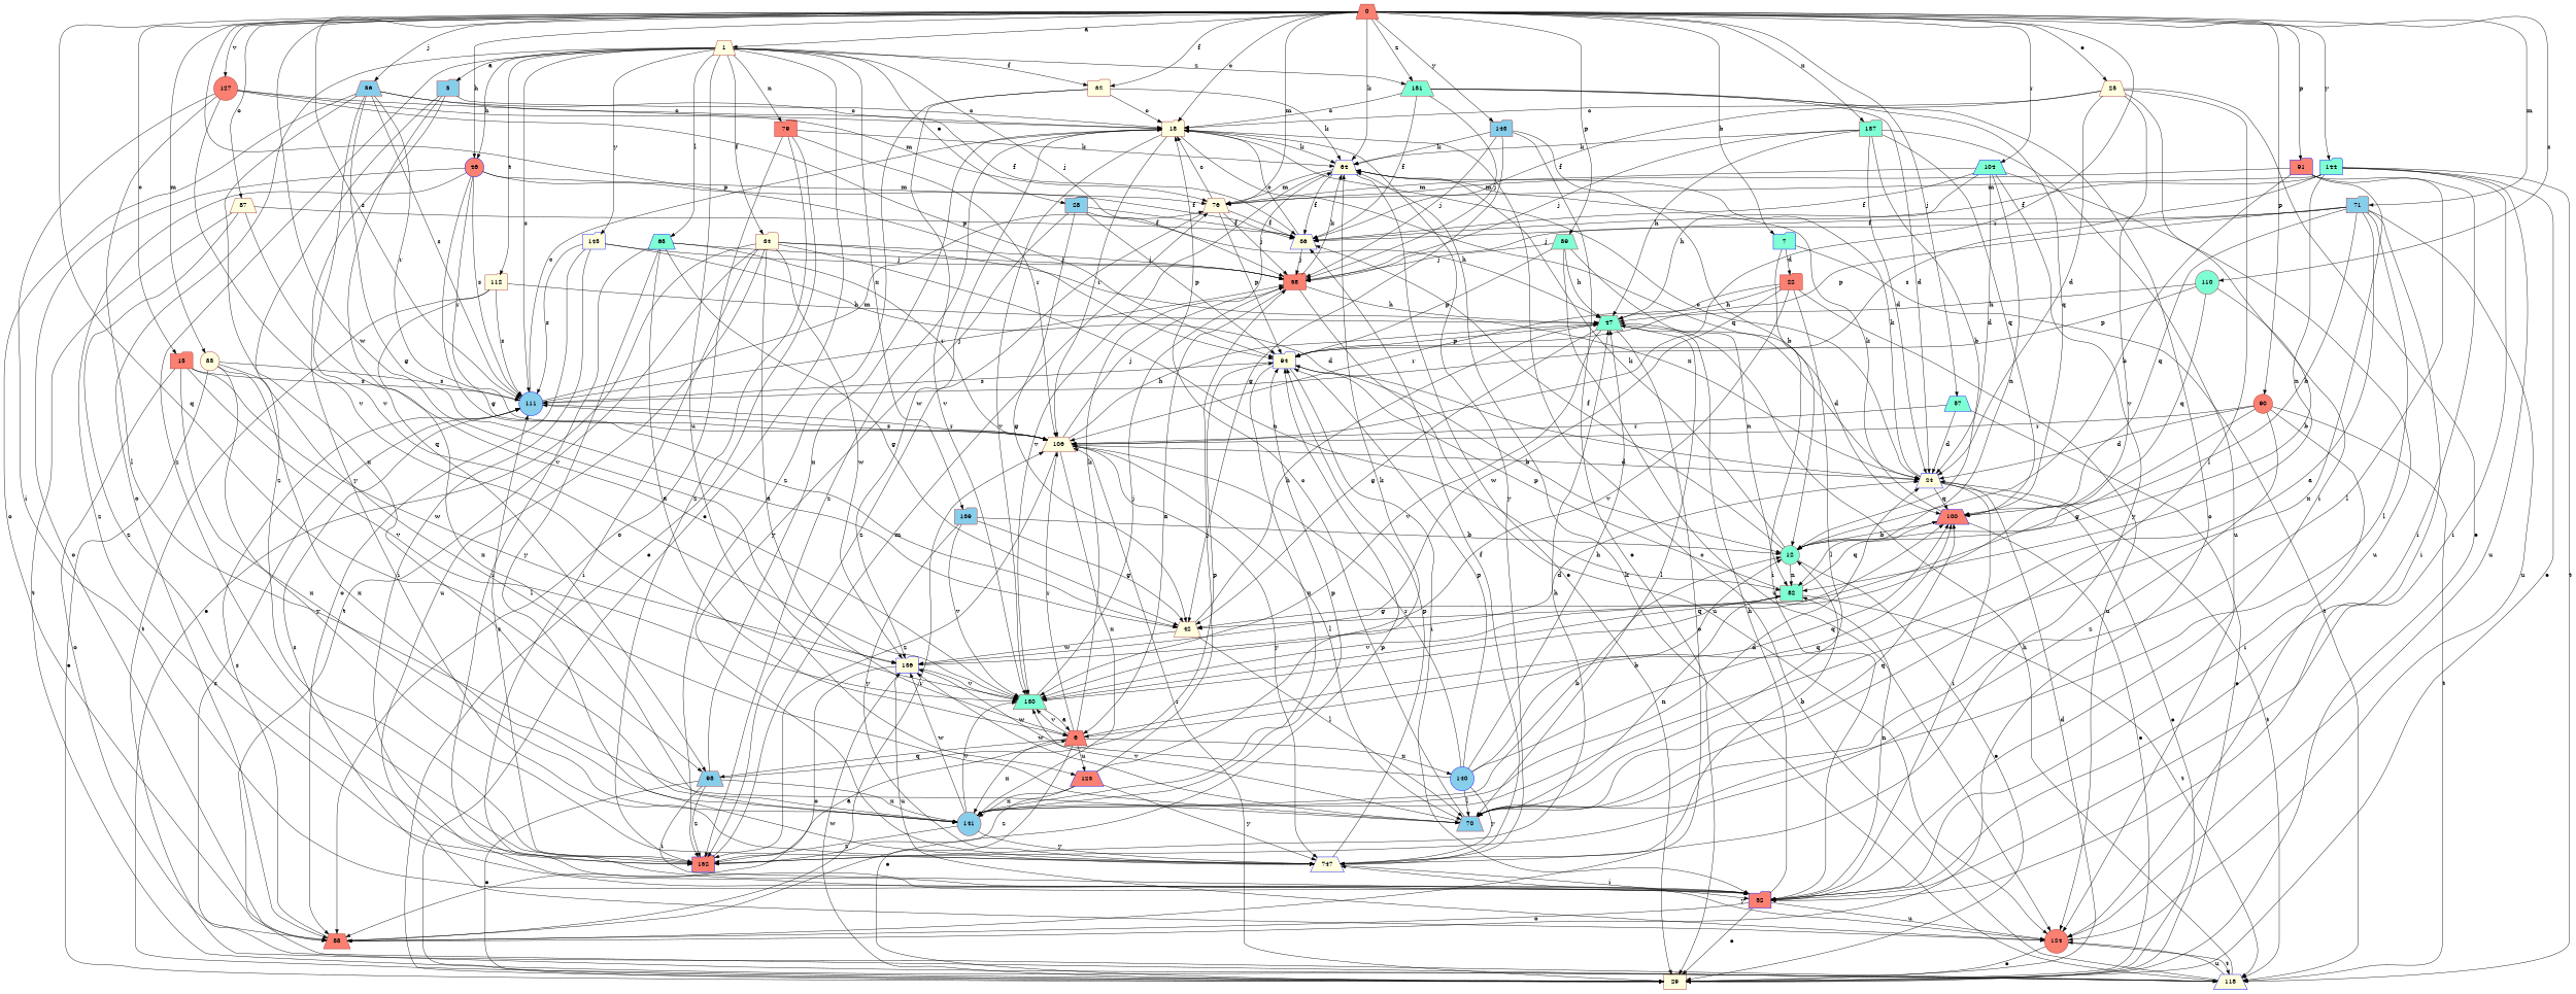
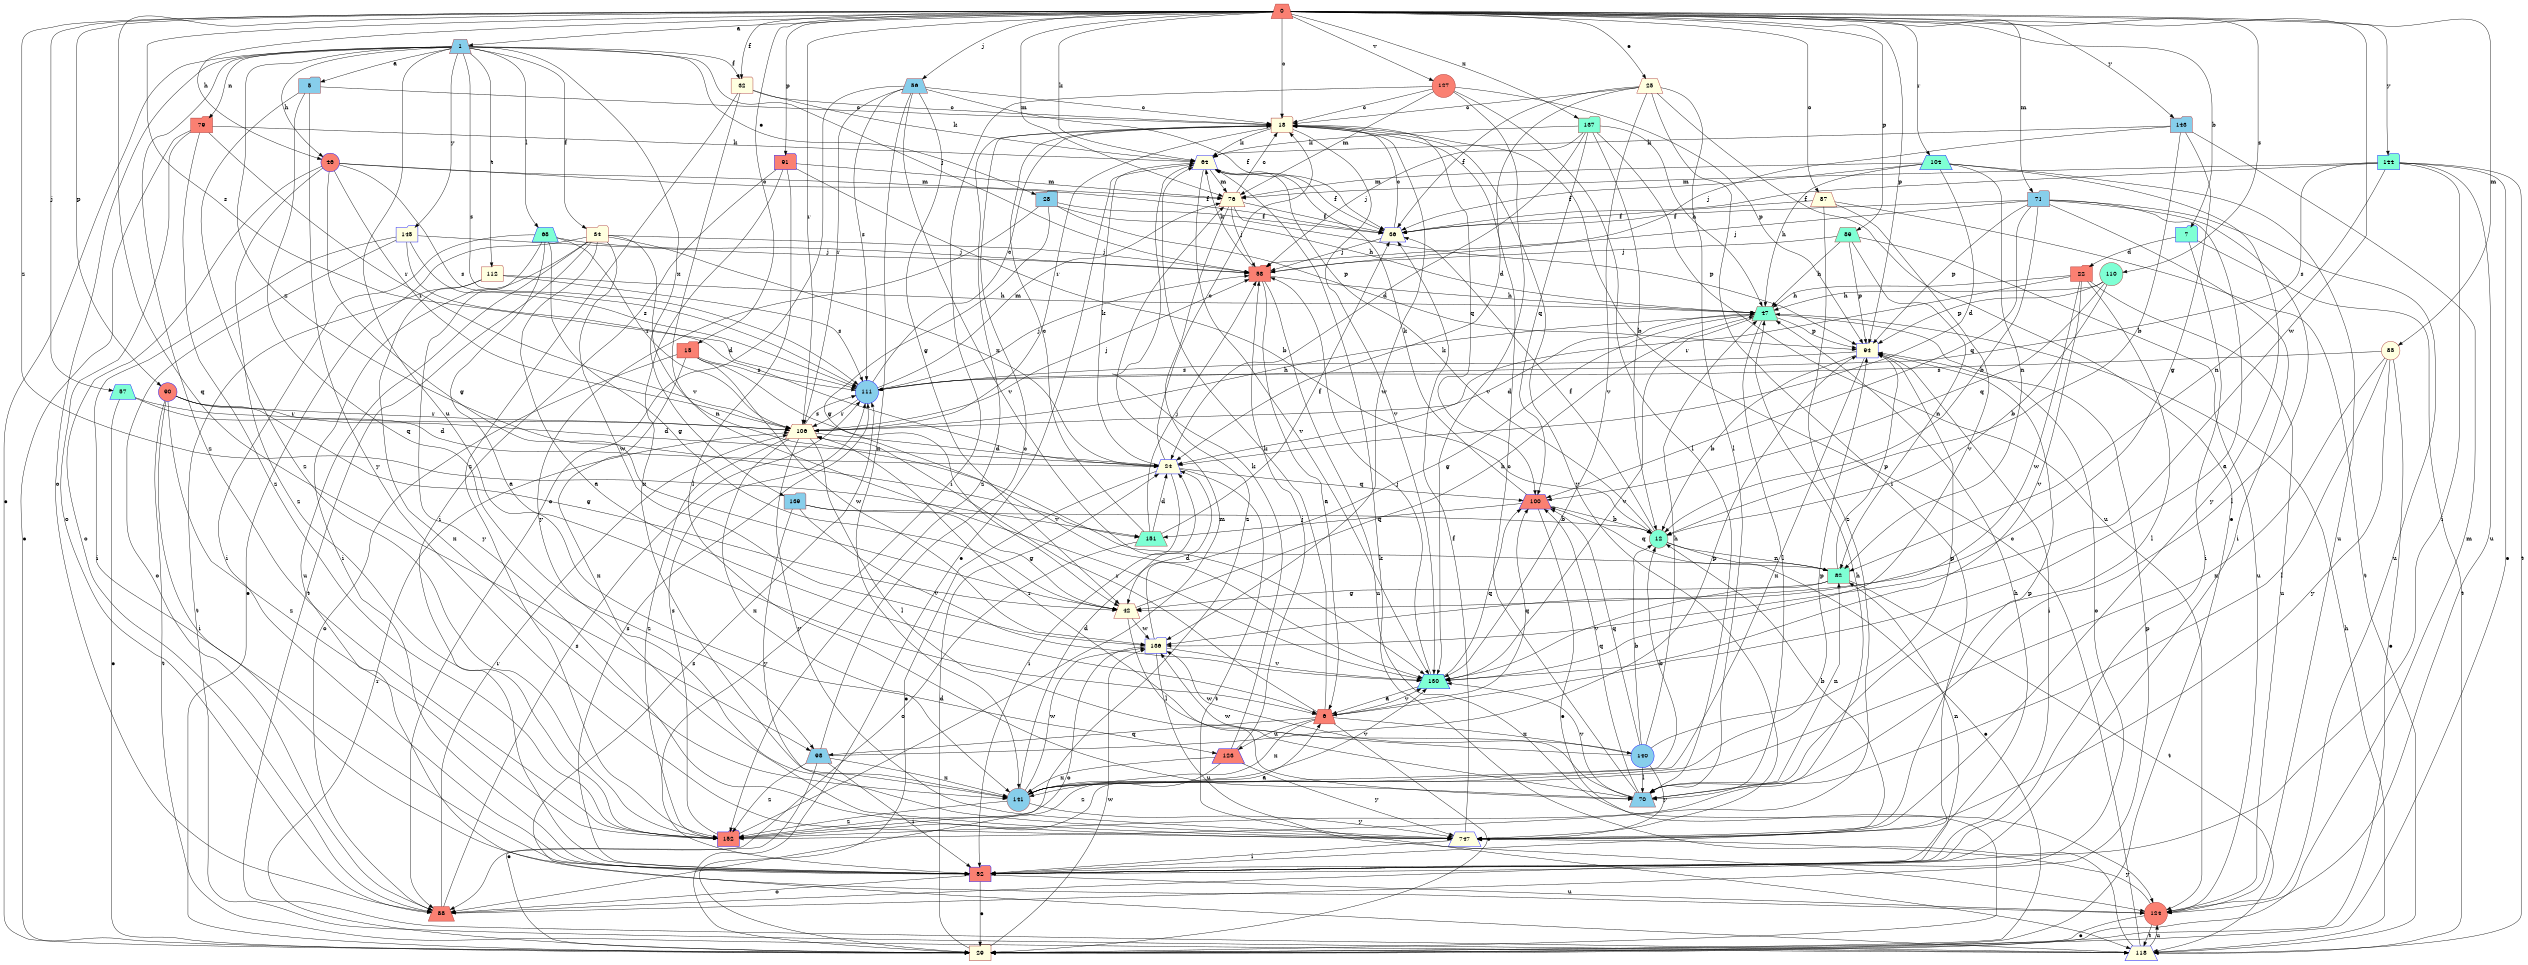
  strict digraph {
    node [color=brown fillcolor=lightyellow shape=trapezium style=filled]
    0 [fillcolor=salmon]
-   1
+   1 [fillcolor=skyblue]
    7 [color=blue fillcolor=aquamarine shape=folder]
    15 [fillcolor=salmon shape=folder]
    18 [shape=folder]
    25
    32 [shape=folder]
    46 [color=blue fillcolor=salmon shape=circle]
    56 [fillcolor=skyblue]
    57 [color=blue fillcolor=aquamarine]
    64 [color=blue]
    71 [fillcolor=skyblue shape=folder]
    n13 [label=85 shape=circle]
    76
    87
    89 [fillcolor=aquamarine]
-   90 [fillcolor=salmon shape=circle]
+   90 [color=blue fillcolor=salmon shape=circle]
    91 [color=blue fillcolor=salmon shape=folder]
    94 [color=blue shape=folder]
    98 [fillcolor=skyblue]
    104 [color=blue fillcolor=aquamarine]
    106
    110 [fillcolor=aquamarine shape=circle]
    111 [color=blue fillcolor=skyblue shape=circle]
    127 [fillcolor=salmon shape=circle]
    136 [color=blue shape=folder]
    137 [fillcolor=aquamarine shape=folder]
    143 [fillcolor=skyblue shape=folder]
    144 [color=blue fillcolor=aquamarine shape=folder]
    151 [fillcolor=aquamarine]
    5 [fillcolor=skyblue shape=folder]
    28 [fillcolor=skyblue shape=folder]
    29 [shape=folder]
    34 [shape=folder]
    58 [fillcolor=salmon shape=folder]
    68 [color=blue fillcolor=aquamarine]
    79 [fillcolor=salmon shape=folder]
    88 [fillcolor=salmon]
    112 [shape=folder]
    123 [color=blue fillcolor=salmon]
    139 [fillcolor=skyblue shape=folder]
    145 [color=blue shape=folder]
    152 [color=blue fillcolor=salmon shape=folder]
    22 [fillcolor=salmon shape=folder]
    52 [color=blue fillcolor=salmon shape=folder]
    118 [color=blue]
-   130 [fillcolor=aquamarine]
+   130 [color=blue fillcolor=aquamarine]
    141 [fillcolor=skyblue shape=circle]
    n49 [color=blue label=747]
    100 [color=blue fillcolor=salmon]
    36 [color=blue]
    70 [fillcolor=skyblue]
    24 [color=blue]
    42
    6 [fillcolor=salmon]
    12 [fillcolor=aquamarine shape=circle]
    124 [fillcolor=salmon shape=circle]
    82 [fillcolor=aquamarine shape=folder]
    47 [fillcolor=aquamarine]
    140 [color=blue fillcolor=skyblue shape=circle]
    0 -> 1 [label=a]
    0 -> 7 [label=b]
    0 -> 15 [label=c]
    0 -> 18 [label=c]
    0 -> 25 [label=e]
    0 -> 32 [label=f]
    0 -> 46 [label=h]
    0 -> 56 [label=j]
    0 -> 57 [label=j]
    0 -> 64 [label=k]
    0 -> 71 [label=m]
    0 -> n13 [label=m]
    0 -> 76 [label=m]
    0 -> 87 [label=o]
    0 -> 89 [label=p]
    0 -> 90 [label=p]
    0 -> 91 [label=p]
    0 -> 94 [label=p]
    0 -> 98 [label=q]
    0 -> 104 [label=r]
    0 -> 106 [label=r]
    0 -> 110 [label=s]
    0 -> 111 [label=s]
    0 -> 127 [label=v]
    0 -> 136 [label=w]
    0 -> 137 [label=x]
    0 -> 143 [label=y]
    0 -> 144 [label=y]
    0 -> 151 [label=z]
    1 -> 32 [label=f]
    1 -> 46 [label=h]
    1 -> 111 [label=s]
    1 -> 151 [label=z]
    1 -> 5 [label=a]
    1 -> 28 [label=e]
    1 -> 29 [label=e]
    1 -> 34 [label=f]
    1 -> 58 [label=j]
    1 -> 68 [label=l]
    1 -> 79 [label=n]
    1 -> 88 [label=o]
    1 -> 112 [label=t]
    1 -> 123 [label=u]
    1 -> 139 [label=x]
    1 -> 145 [label=y]
    1 -> 152 [label=z]
    7 -> 22 [label=d]
    7 -> 52 [label=i]
    7 -> 118 [label=t]
    15 -> 111 [label=s]
    15 -> 136 [label=w]
    15 -> 88 [label=o]
    15 -> 130 [label=v]
    15 -> 141 [label=x]
    18 -> 64 [label=k]
    18 -> 106 [label=r]
    18 -> 136 [label=w]
    18 -> 152 [label=z]
    18 -> 130 [label=v]
    18 -> n49 [label=y]
    18 -> 100 [label=q]
    25 -> 18 [label=c]
    25 -> 29 [label=e]
    25 -> 52 [label=i]
    25 -> 130 [label=v]
    25 -> 36 [label=f]
    25 -> 70 [label=l]
    25 -> 24 [label=d]
    32 -> 18 [label=c]
    32 -> 64 [label=k]
    32 -> 152 [label=z]
    32 -> 130 [label=v]
    46 -> 76 [label=m]
    46 -> 106 [label=r]
    46 -> 111 [label=s]
    46 -> 88 [label=o]
    46 -> 152 [label=z]
    46 -> 36 [label=f]
    46 -> 42 [label=g]
    56 -> 18 [label=c]
    56 -> 106 [label=r]
    56 -> 111 [label=s]
    56 -> 88 [label=o]
    56 -> 130 [label=v]
    56 -> 141 [label=x]
    56 -> 36 [label=f]
    56 -> 42 [label=g]
    57 -> 106 [label=r]
    57 -> 29 [label=e]
    57 -> 24 [label=d]
    64 -> 76 [label=m]
    64 -> 29 [label=e]
    64 -> 130 [label=v]
    64 -> 36 [label=f]
    71 -> 94 [label=p]
    71 -> 58 [label=j]
    71 -> 52 [label=i]
    71 -> 100 [label=q]
    71 -> 36 [label=f]
    71 -> 70 [label=l]
    71 -> 6 [label=a]
    71 -> 12 [label=b]
    71 -> 124 [label=u]
    n13 -> 111 [label=s]
    n13 -> 29 [label=e]
    n13 -> 141 [label=x]
    n13 -> n49 [label=y]
    n13 -> 70 [label=l]
    76 -> 18 [label=c]
    76 -> 94 [label=p]
    76 -> 58 [label=j]
    76 -> 152 [label=z]
    76 -> 36 [label=f]
    87 -> 152 [label=z]
    87 -> 118 [label=t]
    87 -> 130 [label=v]
    87 -> 36 [label=f]
    89 -> 94 [label=p]
    89 -> 58 [label=j]
    89 -> 124 [label=u]
    89 -> 82 [label=n]
    89 -> 47 [label=h]
    90 -> 106 [label=r]
    90 -> 152 [label=z]
    90 -> 52 [label=i]
    90 -> 118 [label=t]
    90 -> 24 [label=d]
    90 -> 42 [label=g]
    91 -> 76 [label=m]
    91 -> 52 [label=i]
    91 -> 141 [label=x]
    91 -> 70 [label=l]
    91 -> 12 [label=b]
    94 -> 111 [label=s]
    94 -> 52 [label=i]
    94 -> 141 [label=x]
    94 -> 12 [label=b]
-   98 -> 18 [label=x]
+   98 -> 18 [label=c]
    98 -> 94 [label=p]
    98 -> 29 [label=e]
    98 -> 152 [label=z]
    98 -> 52 [label=i]
    98 -> 141 [label=x]
    104 -> 76 [label=m]
    104 -> n49 [label=y]
    104 -> 36 [label=f]
    104 -> 24 [label=d]
    104 -> 124 [label=u]
    104 -> 82 [label=n]
    104 -> 47 [label=h]
    106 -> 111 [label=s]
    106 -> 58 [label=j]
    106 -> 152 [label=z]
    106 -> 141 [label=x]
    106 -> n49 [label=y]
    106 -> 70 [label=l]
    106 -> 24 [label=d]
    106 -> 47 [label=h]
    110 -> 94 [label=p]
    110 -> 100 [label=q]
    110 -> 12 [label=b]
    110 -> 47 [label=h]
    111 -> 18 [label=c]
    111 -> 76 [label=m]
    111 -> 106 [label=r]
    111 -> 58 [label=j]
    127 -> 18 [label=c]
    127 -> 76 [label=m]
    127 -> 94 [label=p]
    127 -> 52 [label=i]
    127 -> 130 [label=v]
    127 -> 70 [label=l]
    136 -> 88 [label=o]
    136 -> 130 [label=v]
    136 -> 24 [label=d]
    136 -> 124 [label=u]
    137 -> 64 [label=k]
    137 -> 58 [label=j]
    137 -> 100 [label=q]
    137 -> 24 [label=d]
    137 -> 12 [label=b]
    137 -> 124 [label=u]
    137 -> 47 [label=h]
    143 -> 64 [label=k]
-   143 -> 29 [label=e]
+   143 -> 29 [label=m]
    143 -> 58 [label=j]
    143 -> 42 [label=g]
    143 -> 12 [label=b]
    144 -> 76 [label=m]
    144 -> 111 [label=s]
    144 -> 29 [label=e]
    144 -> 52 [label=i]
    144 -> 118 [label=t]
    144 -> 36 [label=f]
    144 -> 124 [label=u]
    144 -> 82 [label=n]
    151 -> 18 [label=c]
    151 -> 58 [label=j]
    151 -> 88 [label=o]
-   151 -> 100 [label=q]
+   100 -> 151 [label=q]
    151 -> 36 [label=f]
    151 -> 24 [label=d]
    5 -> 18 [label=c]
    5 -> 98 [label=q]
    5 -> 152 [label=z]
    5 -> n49 [label=y]
    28 -> 94 [label=p]
    28 -> n49 [label=y]
    28 -> 36 [label=f]
    28 -> 42 [label=g]
    28 -> 47 [label=h]
    29 -> 106 [label=r]
    29 -> 136 [label=w]
    29 -> 24 [label=d]
    34 -> 136 [label=w]
    34 -> 29 [label=e]
    34 -> 58 [label=j]
    34 -> 52 [label=i]
    34 -> 118 [label=t]
    34 -> 24 [label=x]
    34 -> 6 [label=a]
    34 -> 124 [label=u]
    34 -> 82 [label=n]
    58 -> 64 [label=k]
    58 -> 6 [label=a]
    58 -> 124 [label=u]
    58 -> 47 [label=h]
    68 -> 106 [label=r]
    68 -> 58 [label=j]
    68 -> 52 [label=i]
    68 -> n49 [label=y]
    68 -> 42 [label=g]
    68 -> 6 [label=a]
    79 -> 64 [label=k]
    79 -> 106 [label=r]
    79 -> 29 [label=e]
    79 -> 88 [label=o]
    79 -> 152 [label=z]
    88 -> 94 [label=p]
    88 -> 106 [label=r]
    88 -> 111 [label=s]
    112 -> 111 [label=s]
    112 -> 118 [label=t]
    112 -> 141 [label=x]
    112 -> 47 [label=h]
    123 -> 64 [label=k]
    123 -> 58 [label=j]
    123 -> 152 [label=z]
    123 -> 141 [label=x]
    123 -> n49 [label=y]
    139 -> 130 [label=v]
    139 -> n49 [label=y]
    139 -> 42 [label=g]
    139 -> 12 [label=b]
    145 -> 111 [label=s]
    145 -> 58 [label=j]
    145 -> 88 [label=o]
    145 -> 52 [label=i]
    145 -> 24 [label=d]
    152 -> 76 [label=m]
    152 -> 111 [label=s]
    152 -> 6 [label=a]
    152 -> 47 [label=h]
    22 -> 106 [label=r]
    22 -> 136 [label=w]
    22 -> 130 [label=v]
    22 -> 70 [label=l]
    22 -> 124 [label=u]
    22 -> 47 [label=h]
    52 -> 111 [label=s]
    52 -> 29 [label=e]
    52 -> 88 [label=o]
    52 -> 124 [label=u]
    52 -> 82 [label=n]
    52 -> 47 [label=h]
    118 -> 18 [label=c]
    118 -> 64 [label=k]
    118 -> 111 [label=s]
    118 -> 124 [label=u]
    118 -> 47 [label=h]
    130 -> 58 [label=j]
    130 -> 100 [label=q]
    130 -> 6 [label=a]
    141 -> 94 [label=p]
    141 -> 136 [label=w]
    141 -> 152 [label=z]
    141 -> 130 [label=v]
    141 -> n49 [label=y]
    141 -> 24 [label=d]
    141 -> 12 [label=b]
    n49 -> 94 [label=p]
    n49 -> 52 [label=i]
    n49 -> 36 [label=f]
    n49 -> 12 [label=b]
    100 -> 64 [label=k]
    100 -> 29 [label=e]
    100 -> 12 [label=b]
    36 -> 18 [label=c]
    36 -> 58 [label=j]
    70 -> 18 [label=c]
    70 -> 136 [label=w]
    70 -> 130 [label=v]
    70 -> 100 [label=q]
    70 -> 82 [label=n]
    24 -> 18 [label=c]
    24 -> 64 [label=k]
    24 -> 29 [label=e]
    24 -> 52 [label=i]
    24 -> 118 [label=t]
    24 -> 100 [label=q]
    42 -> 136 [label=w]
    42 -> 70 [label=l]
    42 -> 47 [label=h]
    6 -> 64 [label=k]
    6 -> 98 [label=q]
    6 -> 106 [label=r]
    6 -> 29 [label=e]
    6 -> 123 [label=u]
    6 -> 130 [label=v]
    6 -> 141 [label=x]
    6 -> 100 [label=q]
    6 -> 140 [label=x]
    12 -> 64 [label=k]
    12 -> 29 [label=e]
    12 -> 36 [label=f]
    12 -> 82 [label=n]
    124 -> 29 [label=e]
    124 -> 118 [label=t]
    124 -> n49 [label=y]
    82 -> 94 [label=p]
    82 -> 118 [label=t]
    82 -> 130 [label=v]
    82 -> 100 [label=q]
    82 -> 42 [label=g]
    47 -> 94 [label=p]
    47 -> 88 [label=o]
    47 -> 130 [label=v]
    47 -> 70 [label=l]
    47 -> 24 [label=d]
    47 -> 42 [label=g]
    140 -> 94 [label=p]
    140 -> 106 [label=r]
    140 -> 136 [label=w]
    140 -> n49 [label=y]
    140 -> 100 [label=q]
    140 -> 70 [label=l]
    140 -> 12 [label=b]
    140 -> 47 [label=h]
  }
